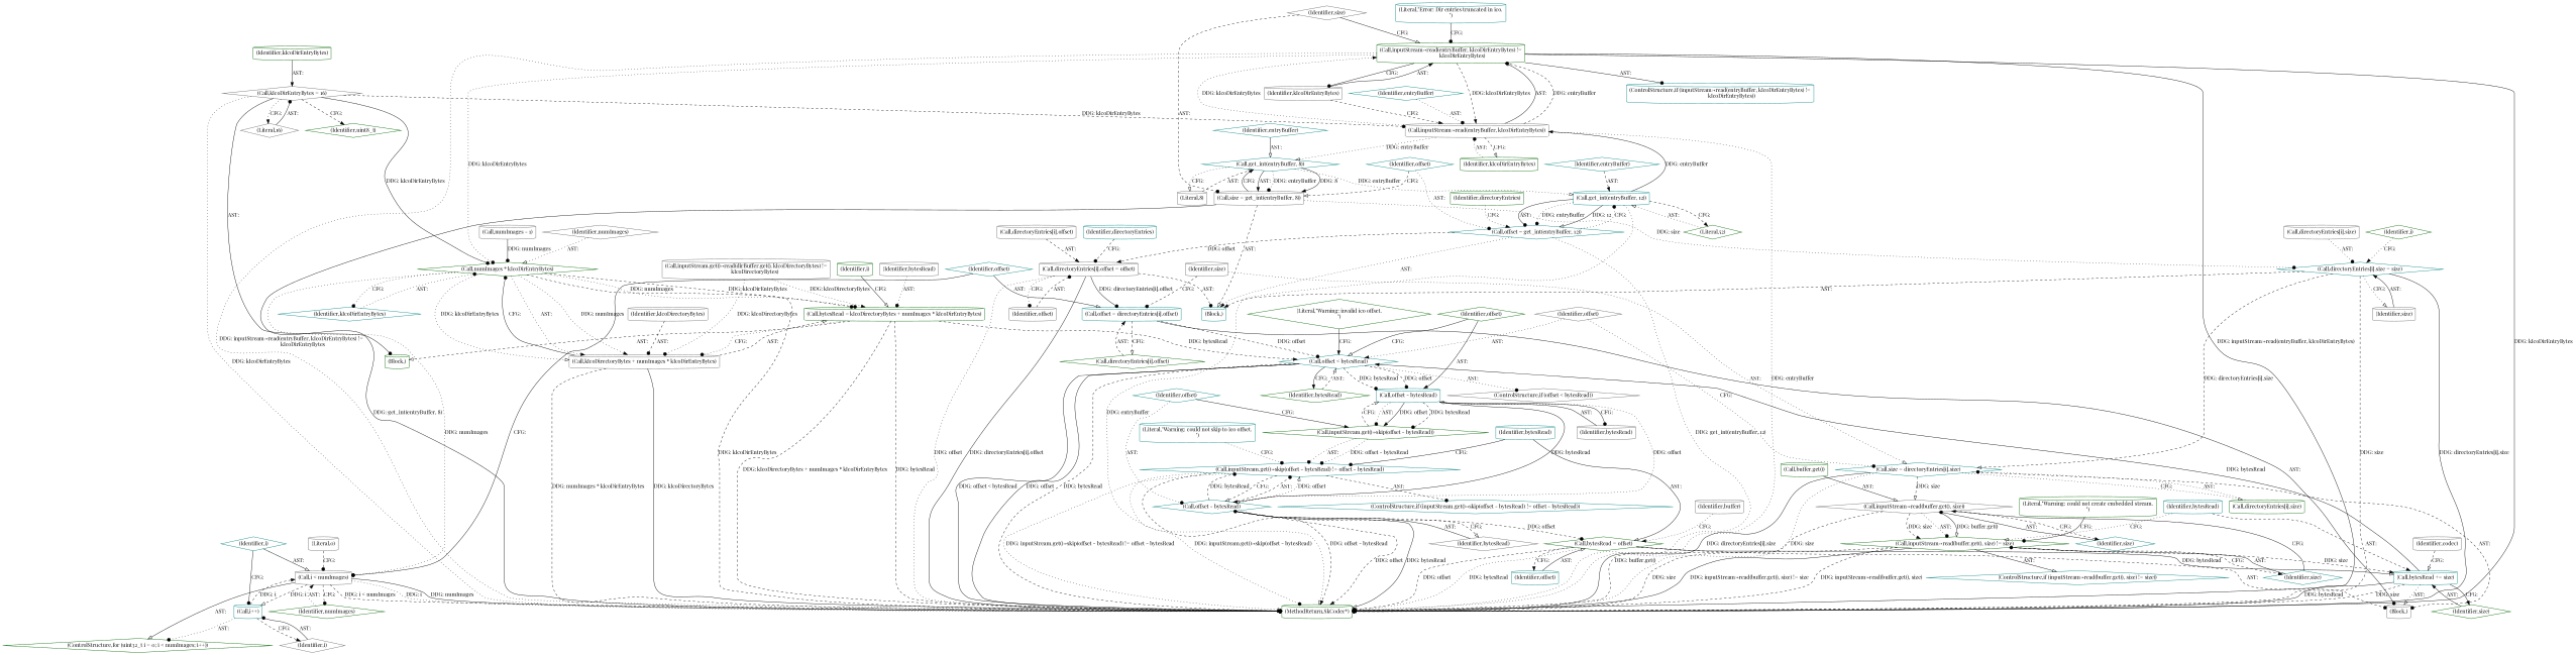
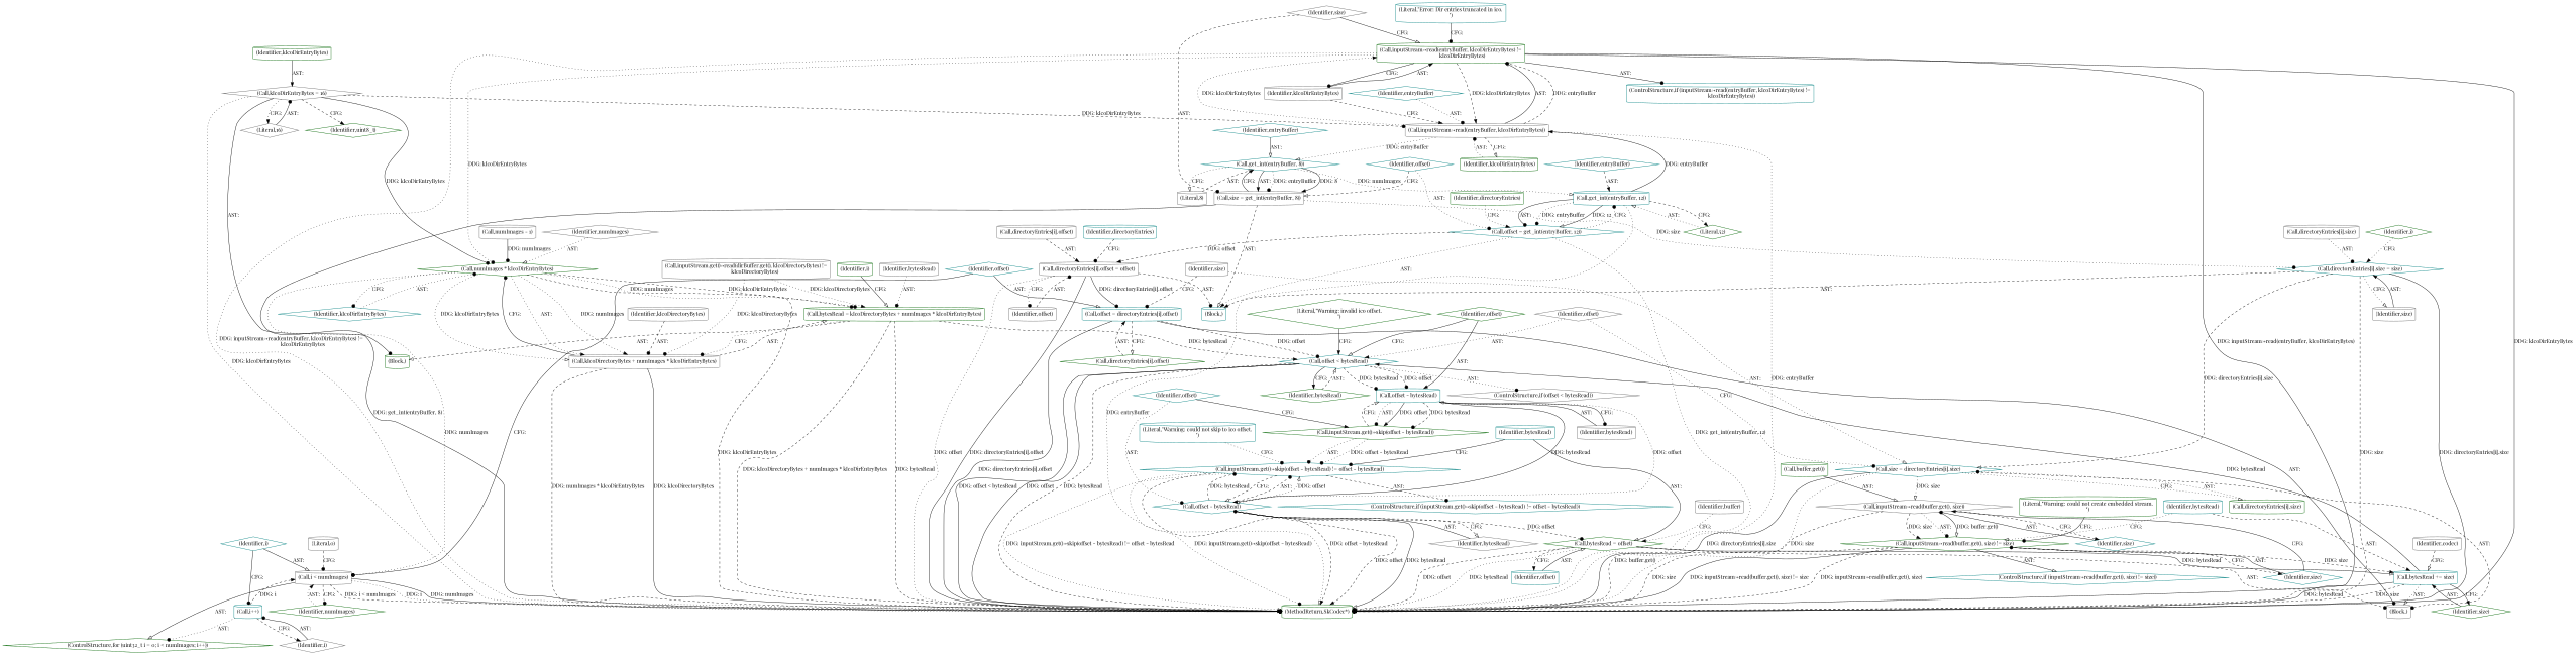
  digraph {
    fontname="Playfair Display"
    node [color=teal fontname="Playfair Display" shape=cylinder]
    edge [arrowhead=dot fontname="Playfair Display" style=dashed]
    n1 [color=darkgreen label="(Call,inputStream->read(entryBuffer, kIcoDirEntryBytes) !=\n                kIcoDirEntryBytes)"]
    n2 [color=gray40 label="(Call,inputStream->read(entryBuffer, kIcoDirEntryBytes))"]
    n3 [color=darkgreen label="(Call,numImages * kIcoDirEntryBytes)" shape=diamond]
    n4 [color=gray40 label="(Identifier,kIcoDirEntryBytes)"]
    n5 [label="(ControlStructure,if (inputStream->read(entryBuffer, kIcoDirEntryBytes) !=\n                kIcoDirEntryBytes))"]
    n6 [color=darkgreen label="(MethodReturn,SkCodec*)"]
    n7 [label="(Call,get_int(entryBuffer, 8))" shape=diamond]
    n8 [color=darkgreen label="(Identifier,kIcoDirEntryBytes)"]
    n9 [color=darkgreen label="(Call,bytesRead = kIcoDirectoryBytes + numImages * kIcoDirEntryBytes)"]
    n10 [color=gray40 label="(Call,kIcoDirectoryBytes + numImages * kIcoDirEntryBytes)"]
    n11 [color=gray40 label="(Call,i < numImages)"]
    n12 [label="(Identifier,kIcoDirEntryBytes)" shape=diamond]
    n13 [label="(Call,get_int(entryBuffer, 12))"]
    n14 [color=gray40 label="(Call,size = get_int(entryBuffer, 8))"]
    n15 [color=gray40 label="(Literal,8)"]
    n16 [label="(Call,offset = get_int(entryBuffer, 12))" shape=diamond]
    n17 [color=darkgreen label="(Literal,52)" shape=diamond]
    n18 [label="(Block,)"]
    n19 [color=gray40 label="(Call,directoryEntries[i].offset = offset)"]
    n20 [label="(Call,directoryEntries[i].size = size)" shape=diamond]
    n21 [color=gray40 label="(Call,kIcoDirEntryBytes = 16)" shape=diamond]
    n22 [color=gray40 label="(Literal,16)" shape=diamond]
    n23 [color=darkgreen label="(Block,)"]
    n24 [color=darkgreen label="(Identifier,uint8_t)" shape=diamond]
    n25 [label="(Call,offset < bytesRead)" shape=diamond]
    n26 [label="(Call,i++)"]
    n27 [color=darkgreen label="(Identifier,numImages)" shape=diamond]
    n28 [color=darkgreen label="(ControlStructure,for (uint32_t i = 0; i < numImages; i++))" shape=diamond]
    n29 [label="(Call,offset - bytesRead)"]
    n30 [color=gray40 label="(ControlStructure,if (offset < bytesRead))" shape=diamond]
    n31 [color=darkgreen label="(Identifier,bytesRead)" shape=diamond]
    n32 [color=darkgreen label="(Call,inputStream.get()->skip(offset - bytesRead))" shape=diamond]
    n33 [label="(Call,offset - bytesRead)" shape=diamond]
    n34 [color=gray40 label="(Identifier,bytesRead)"]
    n35 [label="(Call,inputStream.get()->skip(offset - bytesRead) != offset - bytesRead)" shape=diamond]
    n36 [color=darkgreen label="(Call,bytesRead = offset)" shape=diamond]
    n37 [color=gray40 label="(Identifier,bytesRead)" shape=diamond]
    n38 [label="(ControlStructure,if (inputStream.get()->skip(offset - bytesRead) != offset - bytesRead))" shape=diamond]
    n39 [label="(Call,bytesRead += size)"]
    n40 [color=gray40 label="(Block,)"]
    n41 [label="(Identifier,offset)"]
    n42 [color=darkgreen label="(Identifier,size)" shape=diamond]
    n43 [color=gray40 label="(Identifier,i)" shape=diamond]
    n44 [label="(Call,size = directoryEntries[i].size)" shape=diamond]
    n45 [color=gray40 label="(Identifier,size)"]
    n46 [color=gray40 label="(Call,inputStream->read(buffer.get(), size))" shape=diamond]
    n47 [color=darkgreen label="(Call,directoryEntries[i].size)"]
    n48 [color=darkgreen label="(Call,inputStream->read(buffer.get(), size) != size)" shape=diamond]
    n49 [label="(Identifier,size)" shape=diamond]
    n50 [label="(Identifier,size)" shape=diamond]
    n51 [label="(ControlStructure,if (inputStream->read(buffer.get(), size) != size))" shape=diamond]
    n52 [label="(Call,offset = directoryEntries[i].offset)"]
    n53 [color=gray40 label="(Identifier,offset)"]
    n54 [color=darkgreen label="(Call,directoryEntries[i].offset)" shape=diamond]
    n55 [label="(Identifier,entryBuffer)" shape=diamond]
    n56 [color=gray40 label="(Call,numImages - 1)"]
    n57 [color=gray40 label="(Identifier,codec)"]
    n58 [label="(Identifier,entryBuffer)" shape=diamond]
    n59 [color=darkgreen label="(Call,buffer.get())"]
    n60 [label="(Identifier,entryBuffer)" shape=diamond]
    n61 [color=gray40 label="(Call,directoryEntries[i].offset)"]
    n62 [color=darkgreen label="(Identifier,i)"]
    n63 [color=darkgreen label="(Literal,\"Warning: invalid ico offset.\n\")" shape=diamond]
    n64 [color=darkgreen label="(Literal,\"Warning: could not create embedded stream.\n\")"]
    n65 [label="(Literal,\"Warning: could not skip to ico offset.\n\")"]
    n66 [color=darkgreen label="(Identifier,i)" shape=diamond]
    n67 [color=gray40 label="(Identifier,bytesRead)"]
    n68 [label="(Identifier,bytesRead)"]
    n69 [color=darkgreen label="(Identifier,offset)" shape=diamond]
    n70 [color=gray40 label="(Identifier,size)" shape=diamond]
    n71 [label="(Identifier,offset)" shape=diamond]
    n72 [color=gray40 label="(Call,inputStream.get()->read(dirBuffer.get(), kIcoDirectoryBytes) !=\n            kIcoDirectoryBytes)"]
    n73 [color=gray40 label="(Identifier,offset)" shape=diamond]
    n74 [color=darkgreen label="(Identifier,kIcoDirEntryBytes)"]
    n75 [color=gray40 label="(Identifier,kIcoDirectoryBytes)"]
    n76 [color=gray40 label="(Identifier,buffer)"]
    n77 [color=gray40 label="(Literal,0)"]
    n78 [label="(Identifier,offset)" shape=diamond]
    n79 [label="(Identifier,i)" shape=diamond]
    n80 [color=gray40 label="(Identifier,size)"]
    n81 [label="(Identifier,bytesRead)"]
    n82 [label="(Identifier,directoryEntries)"]
    n83 [color=gray40 label="(Identifier,numImages)" shape=diamond]
    n84 [color=gray40 label="(Call,directoryEntries[i].size)"]
    n85 [label="(Literal,\"Error: Dir entries truncated in ico.\n\")"]
    n86 [label="(Identifier,offset)" shape=diamond]
    n87 [color=darkgreen label="(Identifier,directoryEntries)"]
    n1 -> n2 [arrowhead=normal label="DDG: kIcoDirEntryBytes"]
    n1 -> n3 [label="DDG: kIcoDirEntryBytes" style=dotted]
    n1 -> n4 [label="CFG: " style=solid]
    n1 -> n5 [label="AST: " style=solid]
    n1 -> n6 [arrowhead=normal label="DDG: inputStream->read(entryBuffer, kIcoDirEntryBytes)" style=solid]
    n1 -> n6 [label="DDG: kIcoDirEntryBytes" style=solid]
    n1 -> n6 [arrowhead=onormal label="DDG: inputStream->read(entryBuffer, kIcoDirEntryBytes) !=\n                kIcoDirEntryBytes" style=dotted]
    n2 -> n1 [arrowhead=onormal label="AST: " style=solid]
    n2 -> n1 [label="DDG: entryBuffer"]
    n2 -> n1 [arrowhead=normal label="DDG: kIcoDirEntryBytes" style=dotted]
    n2 -> n6 [arrowhead=onormal label="DDG: entryBuffer" style=dotted]
    n2 -> n7 [arrowhead=onormal label="DDG: entryBuffer" style=dotted]
    n2 -> n8 [arrowhead=onormal label="CFG: "]
    n3 -> n6 [arrowhead=normal label="DDG: kIcoDirEntryBytes"]
    n3 -> n9 [label="DDG: numImages" style=dotted]
    n3 -> n9 [label="DDG: kIcoDirEntryBytes"]
    n3 -> n10 [arrowhead=normal label="AST: " style=dotted]
    n3 -> n10 [arrowhead=normal label="DDG: numImages" style=dotted]
    n3 -> n10 [arrowhead=onormal label="DDG: kIcoDirEntryBytes" style=dotted]
    n3 -> n11 [label="DDG: numImages" style=dotted]
    n3 -> n12 [label="CFG: " style=dotted]
    n4 -> n1 [arrowhead=normal label="AST: " style=solid]
    n4 -> n2 [arrowhead=normal label="CFG: "]
-   n7 -> n13 [arrowhead=onormal label="DDG: entryBuffer" style=dotted]
+   n7 -> n13 [arrowhead=onormal label="DDG: numImages" style=dotted]
    n7 -> n14 [arrowhead=normal label="AST: " style=solid]
    n7 -> n14 [label="DDG: entryBuffer" style=dotted]
    n7 -> n14 [arrowhead=normal label="DDG: 8" style=solid]
    n7 -> n15 [arrowhead=onormal label="CFG: " style=dotted]
    n8 -> n2 [label="AST: " style=dotted]
    n9 -> n6 [arrowhead=normal label="DDG: kIcoDirectoryBytes + numImages * kIcoDirEntryBytes"]
    n9 -> n6 [arrowhead=normal label="DDG: bytesRead"]
    n9 -> n10 [label="CFG: " style=dotted]
    n9 -> n23 [arrowhead=onormal label="AST: "]
    n9 -> n25 [arrowhead=normal label="DDG: bytesRead"]
    n10 -> n3 [label="CFG: " style=solid]
    n10 -> n6 [label="DDG: numImages * kIcoDirEntryBytes"]
    n10 -> n6 [label="DDG: kIcoDirectoryBytes" style=solid]
    n10 -> n9 [arrowhead=onormal label="AST: "]
    n11 -> n6 [label="DDG: i" style=dotted]
    n11 -> n6 [label="DDG: numImages" style=solid]
    n11 -> n6 [arrowhead=normal label="DDG: i < numImages"]
-   n11 -> n26 [arrowhead=onormal label="DDG: i"]
    n11 -> n27 [label="CFG: "]
    n11 -> n28 [arrowhead=onormal label="AST: " style=solid]
    n12 -> n3 [label="AST: " style=dotted]
    n13 -> n2 [arrowhead=normal label="DDG: entryBuffer" style=solid]
    n13 -> n6 [arrowhead=onormal label="DDG: entryBuffer" style=dotted]
    n13 -> n16 [label="AST: " style=solid]
    n13 -> n16 [label="DDG: entryBuffer" style=dotted]
    n13 -> n16 [arrowhead=onormal label="DDG: 12" style=solid]
    n13 -> n17 [arrowhead=normal label="CFG: "]
    n14 -> n6 [label="DDG: get_int(entryBuffer, 8)" style=solid]
    n14 -> n7 [arrowhead=normal label="CFG: " style=solid]
    n14 -> n18 [arrowhead=onormal label="AST: "]
    n14 -> n20 [label="DDG: size" style=dotted]
    n15 -> n7 [arrowhead=onormal label="AST: "]
    n16 -> n6 [label="DDG: get_int(entryBuffer, 12)" style=dotted]
    n16 -> n13 [label="CFG: " style=dotted]
    n16 -> n18 [arrowhead=normal label="AST: " style=dotted]
    n16 -> n19 [arrowhead=normal label="DDG: offset"]
    n17 -> n13 [arrowhead=onormal label="AST: " style=dotted]
    n19 -> n6 [arrowhead=normal label="DDG: offset" style=dotted]
    n19 -> n6 [label="DDG: directoryEntries[i].offset" style=solid]
    n19 -> n18 [label="AST: "]
    n19 -> n52 [label="DDG: directoryEntries[i].offset" style=solid]
    n19 -> n53 [label="CFG: " style=dotted]
    n20 -> n6 [arrowhead=normal label="DDG: size"]
    n20 -> n6 [arrowhead=normal label="DDG: directoryEntries[i].size" style=solid]
    n20 -> n18 [arrowhead=normal label="AST: "]
    n20 -> n44 [arrowhead=onormal label="DDG: directoryEntries[i].size"]
    n20 -> n45 [arrowhead=onormal label="CFG: " style=dotted]
    n21 -> n2 [label="DDG: kIcoDirEntryBytes"]
    n21 -> n3 [label="DDG: kIcoDirEntryBytes" style=solid]
    n21 -> n6 [label="DDG: kIcoDirEntryBytes" style=dotted]
    n21 -> n22 [arrowhead=normal label="CFG: " style=dotted]
    n21 -> n23 [label="AST: " style=solid]
    n21 -> n24 [arrowhead=normal label="CFG: "]
    n22 -> n21 [label="AST: " style=solid]
    n25 -> n6 [arrowhead=normal label="DDG: offset < bytesRead" style=solid]
    n25 -> n6 [arrowhead=normal label="DDG: offset" style=solid]
    n25 -> n6 [label="DDG: bytesRead"]
    n25 -> n29 [label="DDG: offset"]
    n25 -> n29 [label="DDG: bytesRead"]
    n25 -> n30 [label="AST: " style=dotted]
    n25 -> n31 [arrowhead=normal label="CFG: " style=solid]
    n26 -> n11 [arrowhead=normal label="DDG: i"]
    n26 -> n28 [label="AST: " style=dotted]
    n26 -> n43 [arrowhead=normal label="CFG: "]
    n27 -> n11 [arrowhead=normal label="AST: " style=dotted]
    n29 -> n32 [label="AST: " style=dotted]
    n29 -> n32 [arrowhead=normal label="DDG: offset" style=solid]
    n29 -> n32 [label="DDG: bytesRead"]
    n29 -> n33 [arrowhead=normal label="DDG: offset" style=dotted]
    n29 -> n33 [arrowhead=onormal label="DDG: bytesRead" style=solid]
    n29 -> n34 [label="CFG: " style=solid]
    n31 -> n25 [arrowhead=onormal label="AST: "]
    n32 -> n29 [arrowhead=onormal label="CFG: "]
    n32 -> n35 [label="AST: " style=dotted]
    n32 -> n35 [label="DDG: offset - bytesRead" style=dotted]
    n33 -> n6 [arrowhead=onormal label="DDG: bytesRead" style=solid]
    n33 -> n6 [arrowhead=normal label="DDG: offset"]
    n33 -> n35 [label="AST: "]
    n33 -> n35 [arrowhead=onormal label="DDG: offset" style=dotted]
    n33 -> n35 [label="DDG: bytesRead"]
    n33 -> n36 [label="DDG: offset"]
    n33 -> n37 [arrowhead=onormal label="CFG: "]
    n34 -> n29 [arrowhead=onormal label="AST: " style=solid]
    n35 -> n6 [label="DDG: inputStream.get()->skip(offset - bytesRead)" style=dotted]
    n35 -> n6 [arrowhead=normal label="DDG: offset - bytesRead"]
    n35 -> n6 [arrowhead=onormal label="DDG: inputStream.get()->skip(offset - bytesRead) != offset - bytesRead" style=dotted]
    n35 -> n33 [arrowhead=onormal label="CFG: "]
    n35 -> n38 [label="AST: "]
    n36 -> n6 [label="DDG: bytesRead" style=dotted]
    n36 -> n6 [label="DDG: offset"]
    n36 -> n39 [arrowhead=onormal label="DDG: bytesRead" style=solid]
    n36 -> n40 [label="AST: "]
    n36 -> n41 [arrowhead=normal label="CFG: "]
    n37 -> n33 [label="AST: " style=solid]
    n39 -> n6 [arrowhead=onormal label="DDG: size"]
    n39 -> n6 [label="DDG: bytesRead" style=solid]
    n39 -> n25 [arrowhead=normal label="DDG: bytesRead" style=solid]
    n39 -> n40 [arrowhead=onormal label="AST: " style=dotted]
    n39 -> n42 [arrowhead=normal label="CFG: " style=solid]
    n41 -> n36 [arrowhead=onormal label="AST: " style=solid]
    n42 -> n39 [arrowhead=normal label="AST: " style=solid]
    n43 -> n26 [label="AST: " style=solid]
    n44 -> n6 [label="DDG: directoryEntries[i].size" style=solid]
    n44 -> n6 [label="DDG: size" style=dotted]
    n44 -> n40 [label="AST: "]
-   n44 -> n46 [arrowhead=onormal label="DDG: size"]
+   n44 -> n46 [arrowhead=onormal label="DDG: size" style=dotted]
    n44 -> n47 [arrowhead=onormal label="CFG: " style=dotted]
    n45 -> n20 [arrowhead=normal label="AST: " style=solid]
    n46 -> n6 [arrowhead=onormal label="DDG: buffer.get()"]
    n46 -> n48 [label="AST: " style=dotted]
    n46 -> n48 [arrowhead=onormal label="DDG: buffer.get()" style=solid]
    n46 -> n48 [arrowhead=normal label="DDG: size"]
    n46 -> n49 [arrowhead=normal label="CFG: "]
    n47 -> n44 [label="AST: " style=dotted]
    n48 -> n6 [label="DDG: size"]
    n48 -> n6 [label="DDG: inputStream->read(buffer.get(), size) != size" style=solid]
    n48 -> n6 [arrowhead=onormal label="DDG: inputStream->read(buffer.get(), size)"]
    n48 -> n39 [arrowhead=normal label="DDG: size"]
    n48 -> n50 [arrowhead=normal label="CFG: "]
    n48 -> n51 [arrowhead=onormal label="AST: " style=solid]
    n49 -> n46 [label="AST: " style=solid]
    n50 -> n46 [arrowhead=normal label="CFG: " style=solid]
    n50 -> n48 [label="AST: " style=solid]
+   n52 -> n6 [label="DDG: directoryEntries[i].offset" style=solid]
    n52 -> n25 [label="DDG: offset"]
    n52 -> n40 [label="AST: " style=solid]
    n52 -> n54 [arrowhead=onormal label="CFG: "]
    n53 -> n19 [label="AST: "]
    n54 -> n52 [arrowhead=normal label="AST: "]
    n55 -> n2 [label="AST: " style=dotted]
    n56 -> n3 [label="DDG: numImages" style=solid]
    n57 -> n39 [arrowhead=onormal label="CFG: "]
    n58 -> n13 [arrowhead=normal label="AST: "]
    n59 -> n46 [arrowhead=onormal label="AST: " style=solid]
    n60 -> n7 [arrowhead=onormal label="AST: " style=solid]
    n61 -> n19 [arrowhead=normal label="AST: "]
    n62 -> n9 [arrowhead=onormal label="CFG: " style=solid]
    n63 -> n25 [arrowhead=normal label="CFG: " style=solid]
    n64 -> n48 [label="CFG: " style=solid]
    n65 -> n35 [label="CFG: " style=dotted]
    n66 -> n20 [arrowhead=normal label="CFG: " style=dotted]
    n67 -> n9 [label="AST: " style=dotted]
    n68 -> n39 [arrowhead=normal label="AST: "]
    n68 -> n48 [arrowhead=onormal label="CFG: " style=dotted]
    n69 -> n25 [arrowhead=onormal label="CFG: " style=solid]
    n69 -> n29 [arrowhead=normal label="AST: " style=solid]
    n70 -> n1 [arrowhead=onormal label="CFG: " style=solid]
    n70 -> n14 [label="AST: "]
    n71 -> n32 [arrowhead=normal label="CFG: " style=solid]
    n71 -> n33 [label="AST: " style=dotted]
    n72 -> n9 [arrowhead=normal label="DDG: kIcoDirectoryBytes" style=dotted]
    n72 -> n10 [label="DDG: kIcoDirectoryBytes" style=dotted]
    n73 -> n25 [arrowhead=normal label="AST: " style=dotted]
    n73 -> n44 [label="CFG: " style=dotted]
    n74 -> n21 [arrowhead=normal label="AST: " style=solid]
    n75 -> n10 [label="AST: "]
    n76 -> n36 [arrowhead=normal label="CFG: " style=dotted]
    n77 -> n11 [label="CFG: "]
    n78 -> n14 [arrowhead=onormal label="CFG: "]
    n78 -> n16 [label="AST: " style=dotted]
    n79 -> n11 [arrowhead=onormal label="AST: " style=solid]
    n79 -> n26 [label="CFG: " style=solid]
    n80 -> n44 [arrowhead=onormal label="AST: " style=dotted]
    n80 -> n52 [label="CFG: "]
    n81 -> n35 [label="CFG: " style=solid]
    n81 -> n36 [arrowhead=onormal label="AST: " style=solid]
    n82 -> n19 [label="CFG: "]
    n83 -> n3 [arrowhead=onormal label="AST: " style=dotted]
    n84 -> n20 [label="AST: " style=dotted]
    n85 -> n1 [label="CFG: " style=solid]
    n86 -> n11 [label="CFG: " style=solid]
    n86 -> n52 [arrowhead=onormal label="AST: " style=solid]
    n87 -> n16 [arrowhead=normal label="CFG: " style=dotted]
  }
